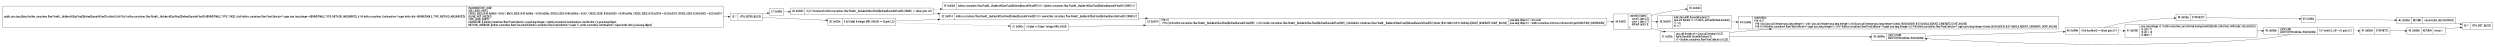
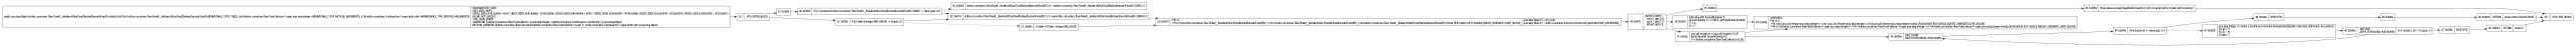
  digraph {
    fontname="Roboto Condensed"
    rankdir=LR
    node [fontname="Roboto Condensed" shape=record]
    edge [fontname="Roboto Condensed"]
    n1 [label="{25\:\ ?|MTH_ENTER_BLOCK\l}"]
    n2 [label="{27\:\ 0x0000}"]
    n3 [label="{30\:\ 0x000c|if ((r0.label & Integer.MIN_VALUE) == 0) goto L23\l}"]
    n4 [label="{28\:\ 0x0002|if ((r7 instanceof kotlinx.coroutines.flow.FlowKt__BuildersKt$asFlow$$inlined$unsafeFlow$9.C08981) == false) goto L23\l}"]
    n5 [label="{29\:\ 0x0004|kotlinx.coroutines.flow.FlowKt__BuildersKt$asFlow$$inlined$unsafeFlow$9$1 r0 = (kotlinx.coroutines.flow.FlowKt__BuildersKt$asFlow$$inlined$unsafeFlow$9.C08981) r7\l}"]
    n6 [label="{32\:\ 0x0014|kotlinx.coroutines.flow.FlowKt__BuildersKt$asFlow$$inlined$unsafeFlow$9$1 r0 = new kotlinx.coroutines.flow.FlowKt__BuildersKt$asFlow$$inlined$unsafeFlow$9.C08981(r7)\l}"]
    n7 [label="{33\:\ 0x0019|PHI: r0 \l  PHI: (r0v2 kotlinx.coroutines.flow.FlowKt__BuildersKt$asFlow$$inlined$unsafeFlow$9$1) = (r0v1 kotlinx.coroutines.flow.FlowKt__BuildersKt$asFlow$$inlined$unsafeFlow$9$1), (r0v4 kotlinx.coroutines.flow.FlowKt__BuildersKt$asFlow$$inlined$unsafeFlow$9$1) binds: [B:32:0x0014, B:31:0x000e] A[DONT_GENERATE, DONT_INLINE]\l|java.lang.Object r7 = r0.result\ljava.lang.Object r1 = kotlin.coroutines.intrinsics.IntrinsicsKt.getCOROUTINE_SUSPENDED()\l}"]
    n8 [label="{31\:\ 0x000e|r0.label = r0.label \- Integer.MIN_VALUE\l}"]
    n9 [label="{34\:\ 0x0021|switch(r0.label) \{\l    case 0: goto L22;\l    case 1: goto L11;\l    default: goto L8;\l\}\l}"]
    n10 [label="{35\:\ 0x0024}"]
    n11 [label="{37\:\ 0x002c|java.util.Iterator r6 = (java.util.Iterator) r0.L$1\lkotlin.ResultKt.throwOnFailure(r7)\lr7 = (kotlinx.coroutines.flow.FlowCollector) r0.L$0\l}"]
    n12 [label="{38\:\ 0x0039|kotlin.ResultKt.throwOnFailure(r7)\ljava.util.Iterator r7 = r5.$this_asFlow$inlined.iterator()\lr7 = r6\lr6 = r7\l}"]
+   n13 [label="{36\:\ 0x002b|throw new java.lang.IllegalStateException(\"call to 'resume' before 'invoke' with coroutine\")\l}"]
    n14 [label="{49\:\ 0x004a|SYNTHETIC\lPHI: r6 r7 \l  PHI: (r6v2 java.util.Iterator\<java.lang.Integer\>) = (r6v1 java.util.Iterator\<java.lang.Integer\>), (r6v5 java.util.Iterator\<java.lang.Integer\>) binds: [B:38:0x0039, B:37:0x002c] A[DONT_GENERATE, DONT_INLINE]\l  PHI: (r7v8 kotlinx.coroutines.flow.FlowCollector\<? super java.lang.Integer\>) = (r7v7 kotlinx.coroutines.flow.FlowCollector\<? super java.lang.Integer\>), (r7v9 kotlinx.coroutines.flow.FlowCollector\<? super java.lang.Integer\>) binds: [B:38:0x0039, B:37:0x002c] A[DONT_GENERATE, DONT_INLINE]\l}"]
    n15 [label="{39\:\ 0x004a|LOOP_START\lLOOP:0: B:39:0x004a\-\>B:42:0x0066\l}"]
    n16 [label="{26\:\ ?|MTH_EXIT_BLOCK\l}"]
    n17 [label="{40\:\ 0x004e|if (r6.hasNext() == false) goto L19\l}"]
    n18 [label="{41\:\ 0x0050|java.lang.Integer r2 = kotlin.coroutines.jvm.internal.boxing.boxInt(((kotlin.collections.IntIterator) r6).nextInt())\lr0.L$0 = r7\lr0.L$1 = r6\lr0.label = 1\l}"]
    n19 [label="{48\:\ 0x006a|SYNTHETIC\l}"]
    n20 [label="{42\:\ 0x0066|LOOP_END\lLOOP:0: B:39:0x004a\-\>B:42:0x0066\l|if (r7.emit(r2, r0) != r1) goto L13\l}"]
    n21 [label="{45\:\ 0x006a}"]
    n22 [label="{47\:\ 0x0068|SYNTHETIC\l}"]
    n23 [label="{43\:\ 0x0068|RETURN\l|return r1\l}"]
    n24 [label="{46\:\ 0x006d|RETURN\l|return kotlin.Unit.INSTANCE\l}"]
    n25 [label="{public java.lang.Object kotlinx.coroutines.flow.FlowKt__BuildersKt$asFlow$$inlined$unsafeFlow$9.collect((r5v0 'this' kotlinx.coroutines.flow.FlowKt__BuildersKt$asFlow$$inlined$unsafeFlow$9 A[IMMUTABLE_TYPE, THIS]), (r6v0 kotlinx.coroutines.flow.FlowCollector\<? super java.lang.Integer\> A[IMMUTABLE_TYPE, METHOD_ARGUMENT]), (r7v0 kotlin.coroutines.Continuation\<? super kotlin.Unit\> A[IMMUTABLE_TYPE, METHOD_ARGUMENT]))  | INCONSISTENT_CODE\lUSE_LINES_HINTS\lCROSS_EDGE: B:43:0x0068 \-\> B:26:?, BACK_EDGE: B:42:0x0066 \-\> B:39:0x004a, CROSS_EDGE: B:46:0x006d \-\> B:26:?, CROSS_EDGE: B:38:0x0039 \-\> B:39:0x004a, CROSS_EDGE: B:32:0x0014 \-\> B:33:0x0019, CROSS_EDGE: B:28:0x0002 \-\> B:32:0x0014\lINLINE_NOT_NEEDED\lTYPE_VARS: EMPTY\lSIGNATURE: (Lkotlinx\/coroutines\/flow\/FlowCollector\<\-Ljava\/lang\/Integer;\>;Lkotlin\/coroutines\/Continuation\<\-Lkotlin\/Unit;\>;)Ljava\/lang\/Object;\lMETHOD_OVERRIDE: [kotlinx.coroutines.flow.Flow.collect(kotlinx.coroutines.flow.FlowCollector\<? super T\>, kotlin.coroutines.Continuation\<? super kotlin.Unit\>):java.lang.Object]\l}"]
    n1 -> n2
    n1 -> n3
    n2 -> n4
    n3 -> n6
    n3 -> n8 [style=dashed]
    n4 -> n5 [style=dashed]
    n4 -> n6
    n6 -> n7
    n7 -> n9
    n8 -> n7
    n9 -> n10
    n9 -> n11
    n9 -> n12
+   n10 -> n13
    n11 -> n14
    n11 -> n15
    n12 -> n14
+   n13 -> n16
    n15 -> n17
    n17 -> n18 [style=dashed]
    n17 -> n19
    n18 -> n20
    n19 -> n21
    n20 -> n15
    n20 -> n22 [style=dashed]
    n21 -> n24
    n22 -> n23
    n23 -> n16
    n24 -> n16
    n25 -> n1
  }
